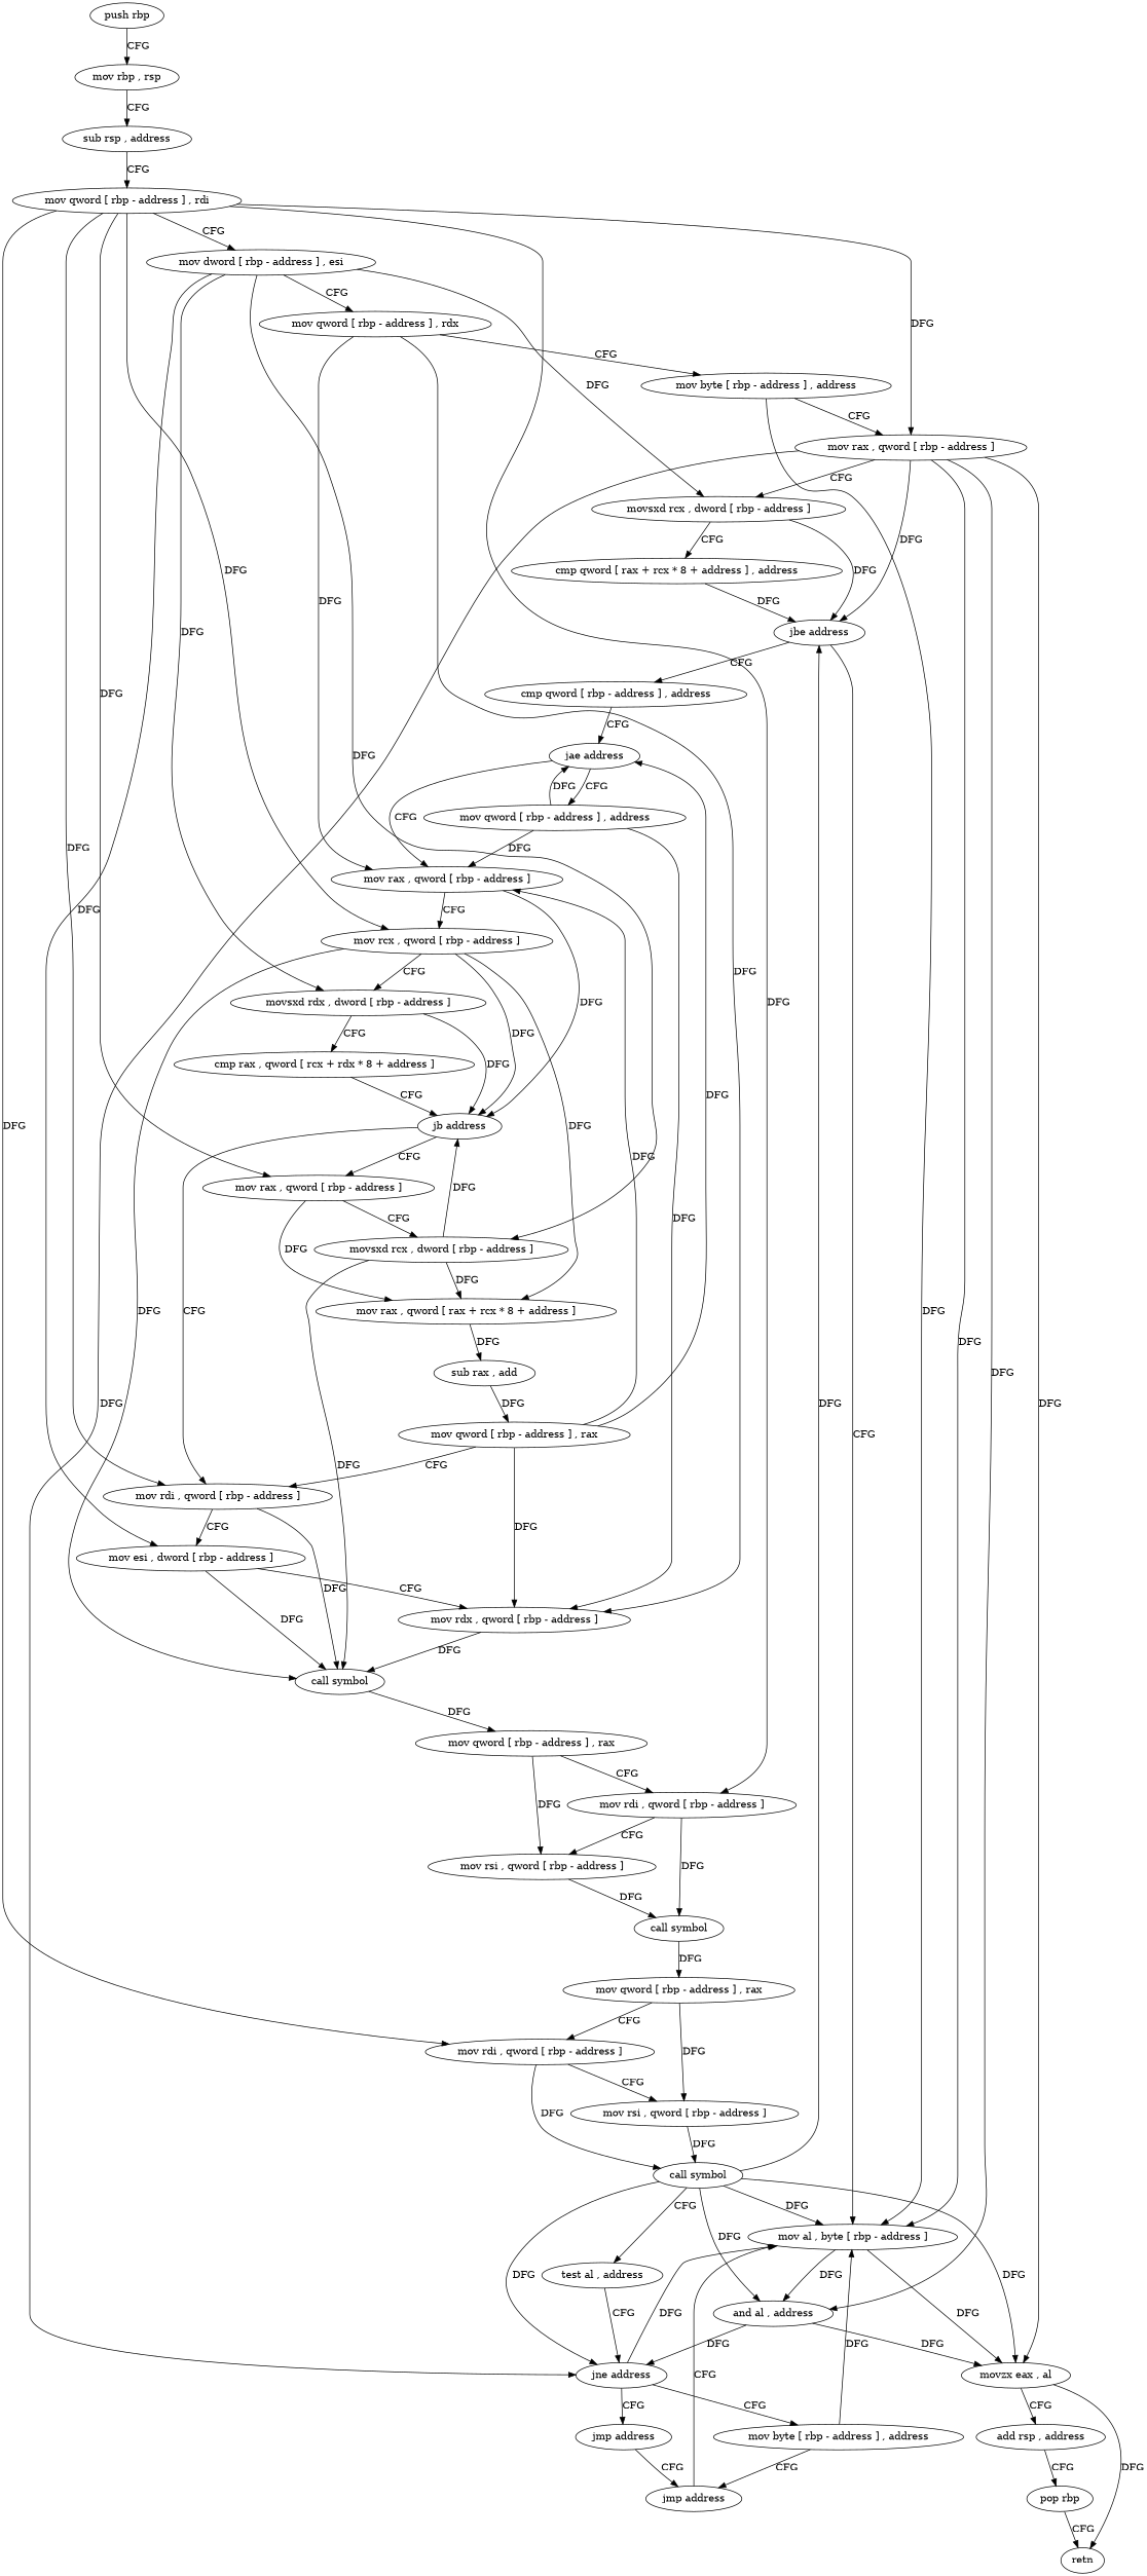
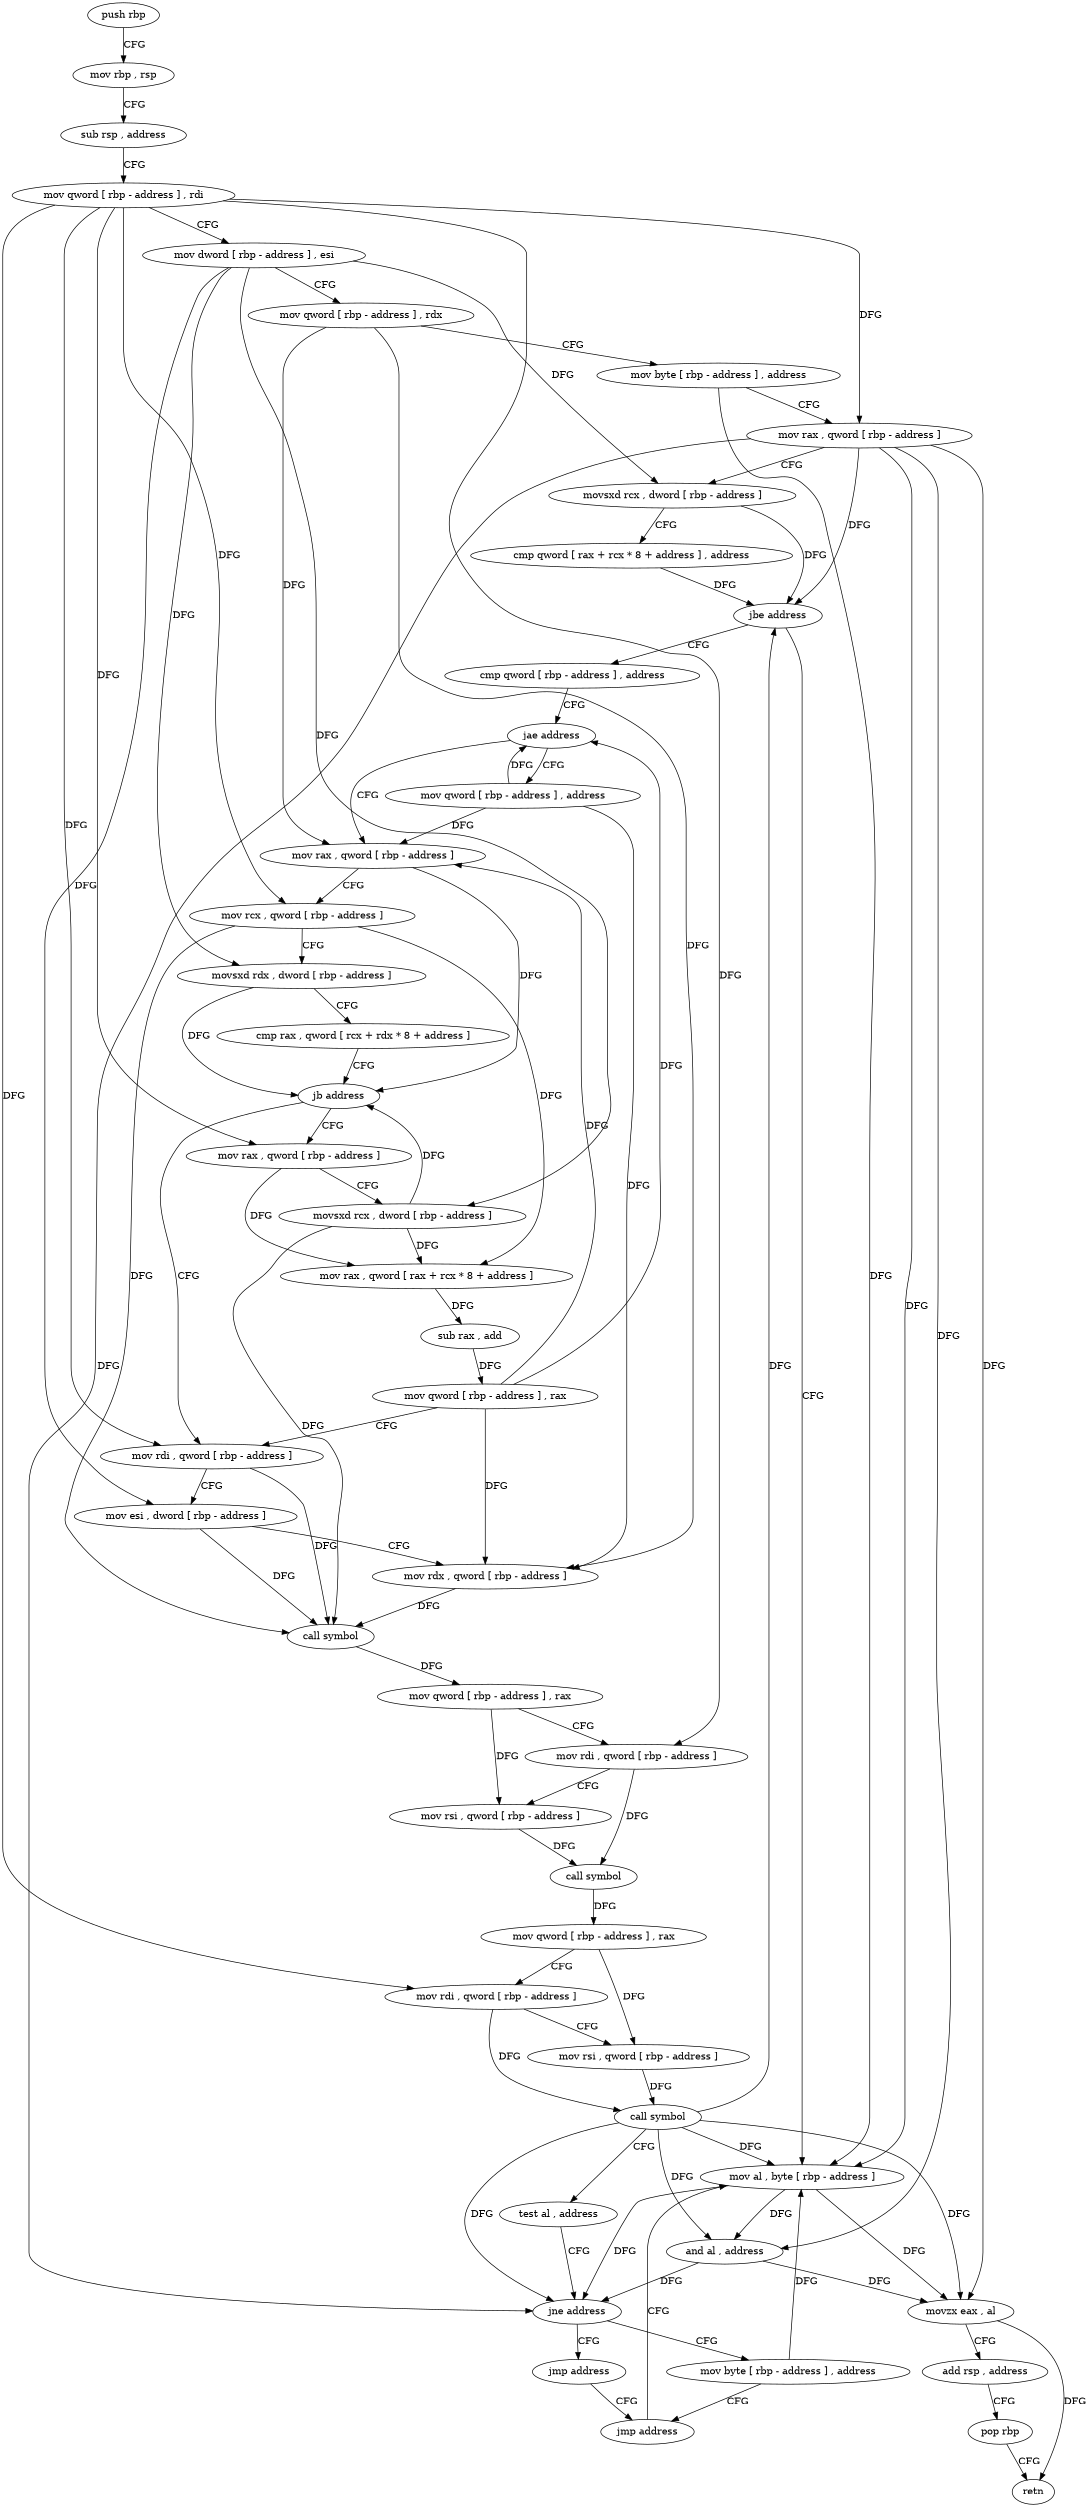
  digraph {
    n1 [label="push rbp"]
    n2 [label="mov rbp , rsp"]
    n3 [label="sub rsp , address"]
    n4 [label="mov qword [ rbp - address ] , rdi"]
    n5 [label="mov dword [ rbp - address ] , esi"]
    n6 [label="mov rax , qword [ rbp - address ]"]
    n7 [label="mov rcx , qword [ rbp - address ]"]
    n8 [label="mov rdi , qword [ rbp - address ]"]
    n9 [label="mov rax , qword [ rbp - address ]"]
    n10 [label="mov rdi , qword [ rbp - address ]"]
    n11 [label="mov rdi , qword [ rbp - address ]"]
    n12 [label="mov qword [ rbp - address ] , rdx"]
    n13 [label="movsxd rcx , dword [ rbp - address ]"]
    n14 [label="movsxd rdx , dword [ rbp - address ]"]
    n15 [label="mov esi , dword [ rbp - address ]"]
    n16 [label="movsxd rcx , dword [ rbp - address ]"]
    n17 [label="mov al , byte [ rbp - address ]"]
    n18 [label="jbe address"]
    n19 [label="and al , address"]
    n20 [label="movzx eax , al"]
    n21 [label="jne address"]
    n22 [label="jb address"]
    n23 [label="call symbol"]
    n24 [label="mov rax , qword [ rax + rcx * 8 + address ]"]
    n25 [label="mov rsi , qword [ rbp - address ]"]
    n26 [label="call symbol"]
    n27 [label="mov rsi , qword [ rbp - address ]"]
    n28 [label="call symbol"]
    n29 [label="mov byte [ rbp - address ] , address"]
    n30 [label="mov rax , qword [ rbp - address ]"]
    n31 [label="mov rdx , qword [ rbp - address ]"]
    n32 [label="cmp qword [ rax + rcx * 8 + address ] , address"]
    n33 [label="cmp rax , qword [ rcx + rdx * 8 + address ]"]
    n34 [label="jae address"]
    n35 [label="mov qword [ rbp - address ] , address"]
    n36 [label="cmp qword [ rbp - address ] , address"]
    n37 [label="add rsp , address"]
    n38 [label=retn]
    n39 [label="mov byte [ rbp - address ] , address"]
    n40 [label="jmp address"]
    n41 [label="pop rbp"]
    n42 [label="mov qword [ rbp - address ] , rax"]
    n43 [label="sub rax , add"]
    n44 [label="mov qword [ rbp - address ] , rax"]
    n45 [label="test al , address"]
    n46 [label="jmp address"]
    n47 [label="mov qword [ rbp - address ] , rax"]
    n1 -> n2 [label=CFG]
    n2 -> n3 [label=CFG]
    n3 -> n4 [label=CFG]
    n4 -> n5 [label=CFG]
    n4 -> n6 [label=DFG]
    n4 -> n7 [label=DFG]
    n4 -> n8 [label=DFG]
    n4 -> n9 [label=DFG]
    n4 -> n10 [label=DFG]
    n4 -> n11 [label=DFG]
    n5 -> n12 [label=CFG]
    n5 -> n13 [label=DFG]
    n5 -> n14 [label=DFG]
    n5 -> n15 [label=DFG]
    n5 -> n16 [label=DFG]
    n6 -> n13 [label=CFG]
    n6 -> n17 [label=DFG]
    n6 -> n18 [label=DFG]
    n6 -> n19 [label=DFG]
    n6 -> n20 [label=DFG]
    n6 -> n21 [label=DFG]
    n7 -> n14 [label=CFG]
-   n7 -> n22 [label=DFG]
    n7 -> n23 [label=DFG]
    n7 -> n24 [label=DFG]
    n8 -> n15 [label=CFG]
    n8 -> n23 [label=DFG]
    n9 -> n16 [label=CFG]
    n9 -> n24 [label=DFG]
    n10 -> n25 [label=CFG]
    n10 -> n26 [label=DFG]
    n11 -> n27 [label=CFG]
    n11 -> n28 [label=DFG]
    n12 -> n29 [label=CFG]
    n12 -> n30 [label=DFG]
    n12 -> n31 [label=DFG]
    n13 -> n18 [label=DFG]
    n13 -> n32 [label=CFG]
    n14 -> n22 [label=DFG]
    n14 -> n33 [label=CFG]
    n15 -> n23 [label=DFG]
    n15 -> n31 [label=CFG]
    n16 -> n22 [label=DFG]
    n16 -> n23 [label=DFG]
    n16 -> n24 [label=DFG]
    n17 -> n19 [label=DFG]
    n17 -> n20 [label=DFG]
-   n21 -> n17 [label=DFG]
+   n17 -> n21 [label=DFG]
    n18 -> n17 [label=CFG]
    n18 -> n36 [label=CFG]
    n19 -> n20 [label=DFG]
    n19 -> n21 [label=DFG]
    n20 -> n37 [label=CFG]
    n20 -> n38 [label=DFG]
    n21 -> n39 [label=CFG]
    n21 -> n40 [label=CFG]
    n22 -> n8 [label=CFG]
    n22 -> n9 [label=CFG]
    n23 -> n42 [label=DFG]
    n24 -> n43 [label=DFG]
    n25 -> n26 [label=DFG]
    n26 -> n44 [label=DFG]
    n27 -> n28 [label=DFG]
    n28 -> n17 [label=DFG]
    n28 -> n18 [label=DFG]
    n28 -> n19 [label=DFG]
    n28 -> n20 [label=DFG]
    n28 -> n21 [label=DFG]
    n28 -> n45 [label=CFG]
    n29 -> n6 [label=CFG]
    n29 -> n17 [label=DFG]
    n30 -> n7 [label=CFG]
    n30 -> n22 [label=DFG]
    n31 -> n23 [label=DFG]
    n32 -> n18 [label=DFG]
    n33 -> n22 [label=CFG]
    n34 -> n30 [label=CFG]
    n34 -> n35 [label=CFG]
    n35 -> n30 [label=DFG]
    n35 -> n31 [label=DFG]
    n35 -> n34 [label=DFG]
    n36 -> n34 [label=CFG]
    n37 -> n41 [label=CFG]
    n39 -> n17 [label=DFG]
    n39 -> n46 [label=CFG]
    n40 -> n46 [label=CFG]
    n41 -> n38 [label=CFG]
    n42 -> n10 [label=CFG]
    n42 -> n25 [label=DFG]
    n43 -> n47 [label=DFG]
    n44 -> n11 [label=CFG]
    n44 -> n27 [label=DFG]
    n45 -> n21 [label=CFG]
    n46 -> n17 [label=CFG]
    n47 -> n8 [label=CFG]
    n47 -> n30 [label=DFG]
    n47 -> n31 [label=DFG]
    n47 -> n34 [label=DFG]
  }
